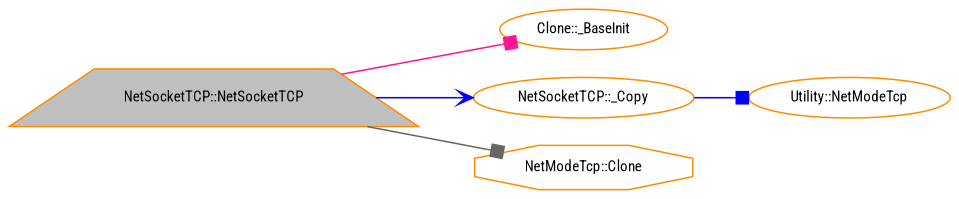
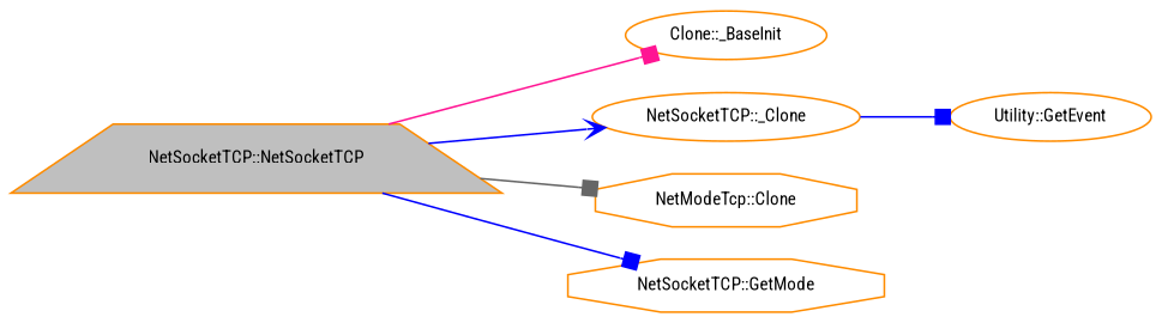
  digraph {
    fontname="Roboto Condensed"
    rankdir=LR
    node [color=darkorange fillcolor=white fontname="Roboto Condensed" fontsize=10 shape=ellipse style=filled]
    edge [arrowhead=box color=blue fontname="Roboto Condensed" fontsize=10 labelfontname=FreeSans labelfontsize=10 style=solid]
    n1 [fillcolor=grey75 fontcolor=black height=0.2 label="NetSocketTCP::NetSocketTCP" shape=trapezium width=0.4]
    n2 [height=0.2 label="Clone::_BaseInit" width=0.4]
-   n3 [height=0.2 label="NetSocketTCP::_Copy" width=0.4]
+   n3 [height=0.2 label="NetSocketTCP::_Clone" width=0.4]
    n4 [height=0.2 label="NetModeTcp::Clone" shape=octagon width=0.4]
-   n6 [height=0.2 label="Utility::NetModeTcp" width=0.4]
+   n5 [height=0.2 label="NetSocketTCP::GetMode" shape=octagon width=0.4]
+   n6 [height=0.2 label="Utility::GetEvent" width=0.4]
    n1 -> n2 [color=deeppink]
    n1 -> n3 [arrowhead=vee]
    n1 -> n4 [color=gray40]
+   n1 -> n5
    n3 -> n6
  }
